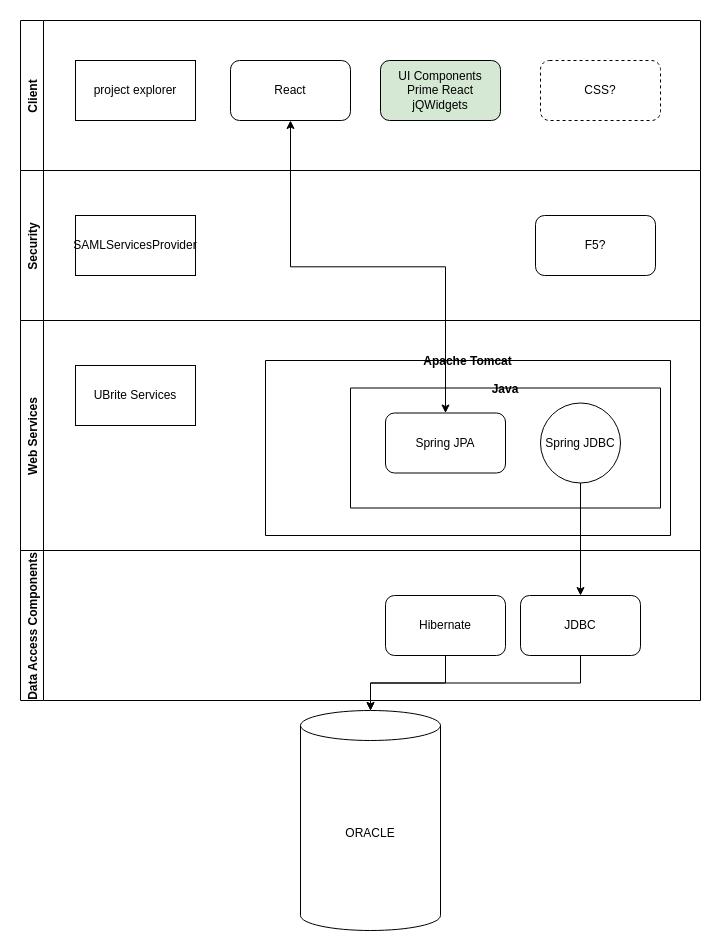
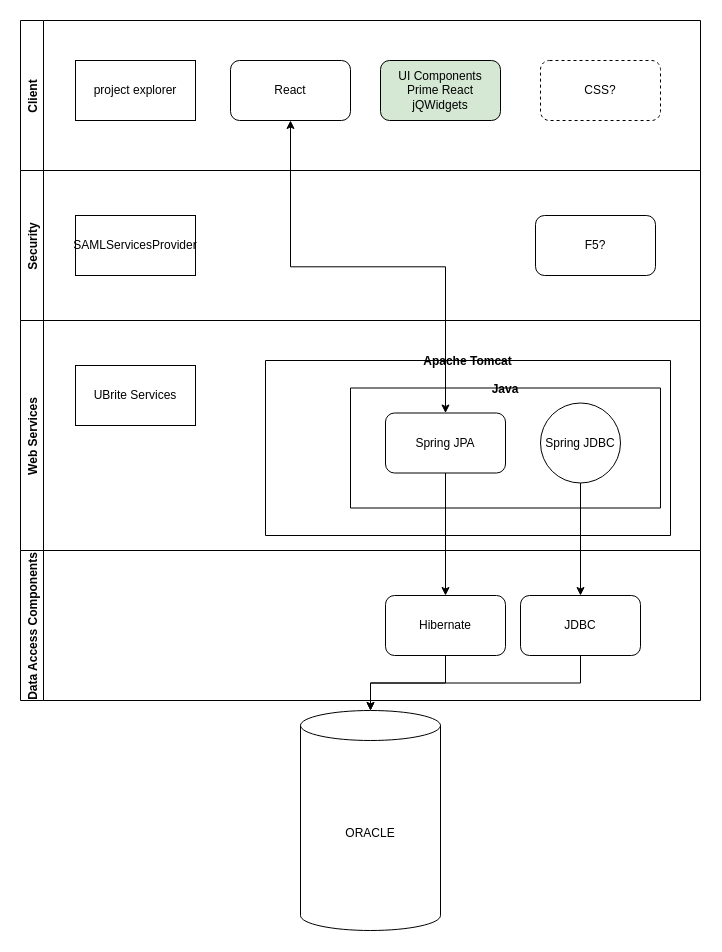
  <mxCell id="0" />
  <mxCell id="1" parent="0" />
  <mxCell id="2" value="ORACLE" style="shape=cylinder3;whiteSpace=wrap;html=1;boundedLbl=1;backgroundOutline=1;size=15;" vertex="1" parent="1"><mxGeometry x="300" y="710" width="140" height="220" as="geometry" /></mxCell>
  <mxCell id="3" value="Data Access Components" style="swimlane;horizontal=0;" vertex="1" parent="1"><mxGeometry x="20" y="550" width="680" height="150" as="geometry" /></mxCell>
  <mxCell id="4" value="Hibernate" style="rounded=1;whiteSpace=wrap;html=1;" vertex="1" parent="3"><mxGeometry x="365" y="45" width="120" height="60" as="geometry" /></mxCell>
  <mxCell id="5" value="JDBC" style="rounded=1;whiteSpace=wrap;html=1;" vertex="1" parent="3"><mxGeometry x="500" y="45" width="120" height="60" as="geometry" /></mxCell>
  <mxCell id="6" value="Client" style="swimlane;horizontal=0;startSize=23;" vertex="1" parent="1"><mxGeometry x="20" y="20" width="680" height="150" as="geometry" /></mxCell>
  <mxCell id="7" value="React" style="rounded=1;whiteSpace=wrap;html=1;" vertex="1" parent="6"><mxGeometry x="210" y="40" width="120" height="60" as="geometry" /></mxCell>
  <mxCell id="8" value="CSS?" style="rounded=1;whiteSpace=wrap;html=1;dashed=1;" vertex="1" parent="6"><mxGeometry x="520" y="40" width="120" height="60" as="geometry" /></mxCell>
  <mxCell id="9" value="UI Components&lt;br&gt;Prime React&lt;br&gt;jQWidgets" style="rounded=1;whiteSpace=wrap;html=1;fillColor=#d5e8d4;" vertex="1" parent="6"><mxGeometry x="360" y="40" width="120" height="60" as="geometry" /></mxCell>
  <mxCell id="10" value="project explorer" style="rounded=0;whiteSpace=wrap;html=1;" vertex="1" parent="6"><mxGeometry x="55" y="40" width="120" height="60" as="geometry" /></mxCell>
  <mxCell id="11" value="Security" style="swimlane;horizontal=0;" vertex="1" parent="1"><mxGeometry x="20" y="170" width="680" height="150" as="geometry" /></mxCell>
  <mxCell id="12" value="F5?" style="rounded=1;whiteSpace=wrap;html=1;" vertex="1" parent="11"><mxGeometry x="515" y="45" width="120" height="60" as="geometry" /></mxCell>
  <mxCell id="13" value="SAMLServicesProvider" style="rounded=0;whiteSpace=wrap;html=1;" vertex="1" parent="11"><mxGeometry x="55" y="45" width="120" height="60" as="geometry" /></mxCell>
  <mxCell id="14" value="Web Services" style="swimlane;horizontal=0;" vertex="1" parent="1"><mxGeometry x="20" y="320" width="680" height="230" as="geometry" /></mxCell>
  <mxCell id="15" value="UBrite Services" style="rounded=0;whiteSpace=wrap;html=1;" vertex="1" parent="14"><mxGeometry x="55" y="45" width="120" height="60" as="geometry" /></mxCell>
  <mxCell id="16" value="Apache Tomcat" style="swimlane;startSize=0;" vertex="1" parent="14"><mxGeometry x="245" y="40" width="405" height="175" as="geometry" /></mxCell>
  <mxCell id="17" value="Java" style="swimlane;startSize=0;" vertex="1" parent="16"><mxGeometry x="85" y="27.5" width="310" height="120" as="geometry" /></mxCell>
  <mxCell id="18" value="Spring JPA" style="rounded=1;whiteSpace=wrap;html=1;" vertex="1" parent="17"><mxGeometry x="35" y="25" width="120" height="60" as="geometry" /></mxCell>
  <mxCell id="19" value="Spring JDBC" style="ellipse;whiteSpace=wrap;html=1;aspect=fixed;" vertex="1" parent="17"><mxGeometry x="190" y="15" width="80" height="80" as="geometry" /></mxCell>
+ <mxCell id="20" value="" style="edgeStyle=orthogonalEdgeStyle;rounded=0;orthogonalLoop=1;jettySize=auto;html=1;" edge="1" parent="1" source="18" target="4"><mxGeometry relative="1" as="geometry" /></mxCell>
  <mxCell id="21" value="" style="edgeStyle=orthogonalEdgeStyle;rounded=0;orthogonalLoop=1;jettySize=auto;html=1;" edge="1" parent="1" source="19" target="5"><mxGeometry relative="1" as="geometry" /></mxCell>
  <mxCell id="22" value="" style="edgeStyle=orthogonalEdgeStyle;rounded=0;orthogonalLoop=1;jettySize=auto;html=1;" edge="1" parent="1" source="4" target="2"><mxGeometry relative="1" as="geometry" /></mxCell>
  <mxCell id="23" style="edgeStyle=orthogonalEdgeStyle;rounded=0;orthogonalLoop=1;jettySize=auto;html=1;exitX=0.5;exitY=1;exitDx=0;exitDy=0;entryX=0.5;entryY=0;entryDx=0;entryDy=0;entryPerimeter=0;" edge="1" parent="1" source="5" target="2"><mxGeometry relative="1" as="geometry" /></mxCell>
  <mxCell id="24" style="edgeStyle=orthogonalEdgeStyle;rounded=0;orthogonalLoop=1;jettySize=auto;html=1;exitX=0.5;exitY=1;exitDx=0;exitDy=0;entryX=0.5;entryY=0;entryDx=0;entryDy=0;startArrow=classic;startFill=1;" edge="1" parent="1" source="7" target="18"><mxGeometry relative="1" as="geometry" /></mxCell>
